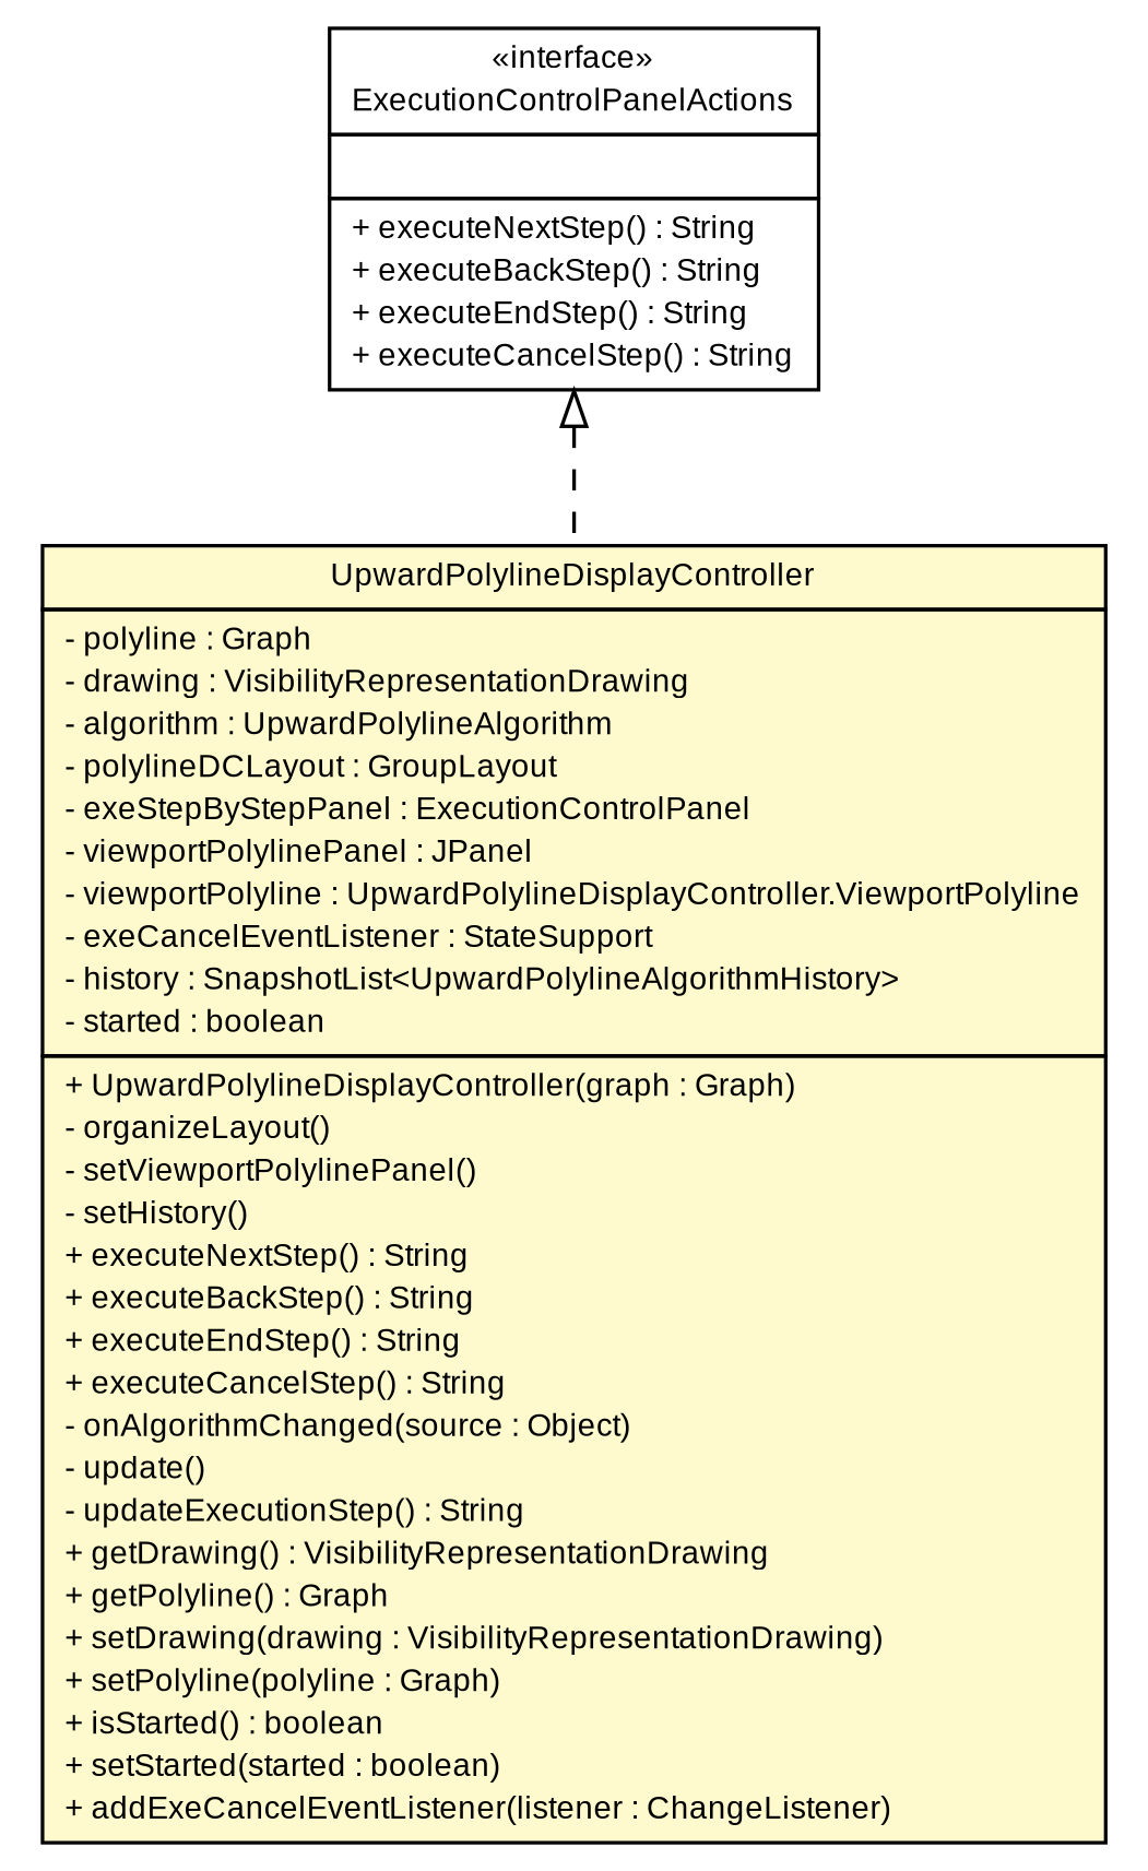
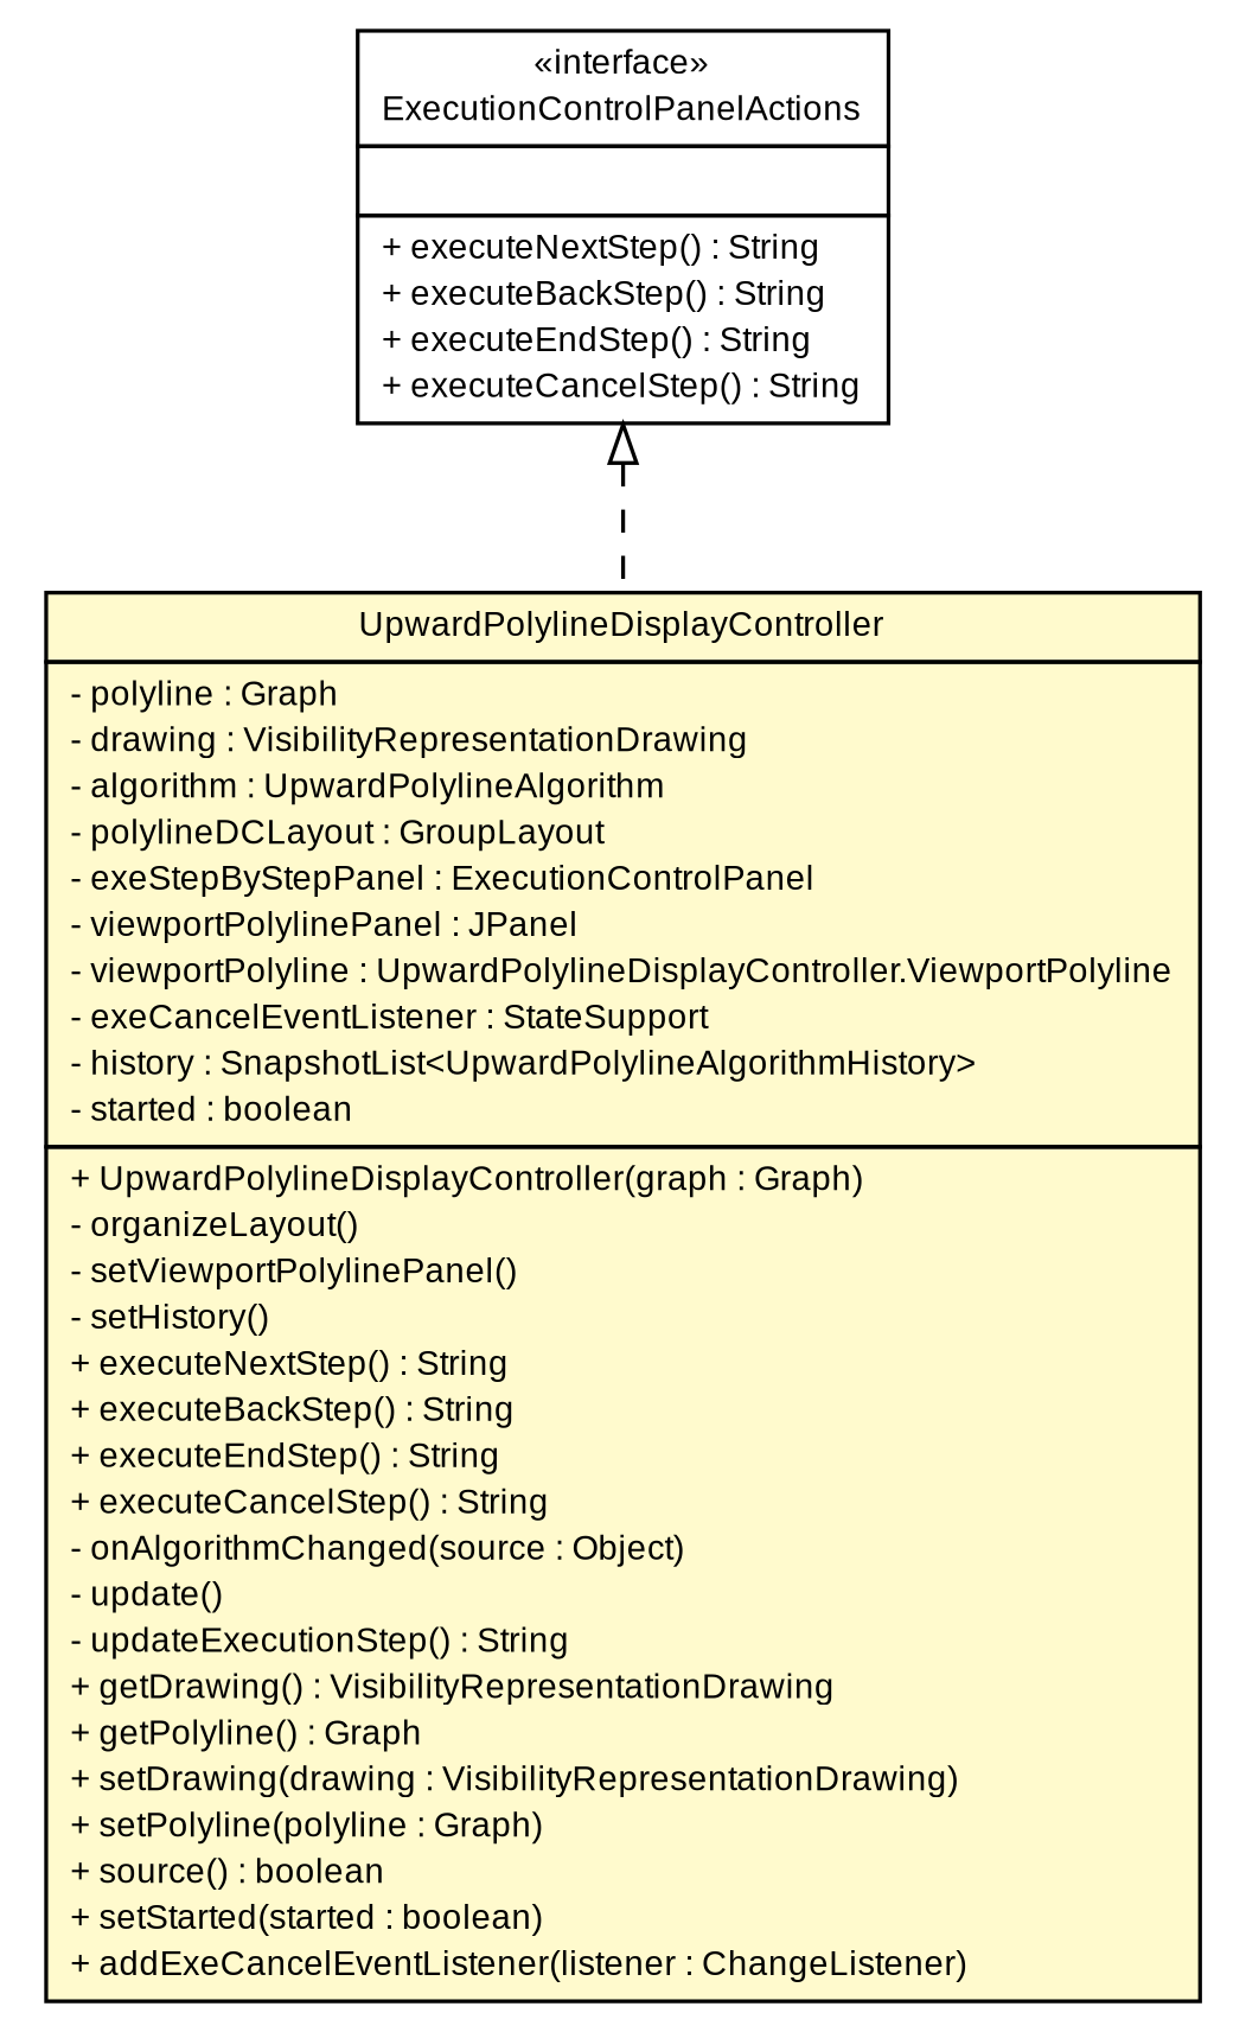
  digraph {
    nodesep=0.25
    ranksep=0.5
    node [fontcolor=black fontname=arial fontsize=9.0 shape=plaintext]
-   n1 [label=<<table title="pfc.controllers.algorithms.UpwardPolylineDisplayController" border="0" cellborder="1" cellspacing="0" cellpadding="2" port="p" bgcolor="lemonChiffon" href="./UpwardPolylineDisplayController.html"> 		<tr><td><table border="0" cellspacing="0" cellpadding="1"> <tr><td align="center" balign="center"> UpwardPolylineDisplayController </td></tr> 		</table></td></tr> 		<tr><td><table border="0" cellspacing="0" cellpadding="1"> <tr><td align="left" balign="left"> - polyline : Graph </td></tr> <tr><td align="left" balign="left"> - drawing : VisibilityRepresentationDrawing </td></tr> <tr><td align="left" balign="left"> - algorithm : UpwardPolylineAlgorithm </td></tr> <tr><td align="left" balign="left"> - polylineDCLayout : GroupLayout </td></tr> <tr><td align="left" balign="left"> - exeStepByStepPanel : ExecutionControlPanel </td></tr> <tr><td align="left" balign="left"> - viewportPolylinePanel : JPanel </td></tr> <tr><td align="left" balign="left"> - viewportPolyline : UpwardPolylineDisplayController.ViewportPolyline </td></tr> <tr><td align="left" balign="left"> - exeCancelEventListener : StateSupport </td></tr> <tr><td align="left" balign="left"> - history : SnapshotList&lt;UpwardPolylineAlgorithmHistory&gt; </td></tr> <tr><td align="left" balign="left"> - started : boolean </td></tr> 		</table></td></tr> 		<tr><td><table border="0" cellspacing="0" cellpadding="1"> <tr><td align="left" balign="left"> + UpwardPolylineDisplayController(graph : Graph) </td></tr> <tr><td align="left" balign="left"> - organizeLayout() </td></tr> <tr><td align="left" balign="left"> - setViewportPolylinePanel() </td></tr> <tr><td align="left" balign="left"> - setHistory() </td></tr> <tr><td align="left" balign="left"> + executeNextStep() : String </td></tr> <tr><td align="left" balign="left"> + executeBackStep() : String </td></tr> <tr><td align="left" balign="left"> + executeEndStep() : String </td></tr> <tr><td align="left" balign="left"> + executeCancelStep() : String </td></tr> <tr><td align="left" balign="left"> - onAlgorithmChanged(source : Object) </td></tr> <tr><td align="left" balign="left"> - update() </td></tr> <tr><td align="left" balign="left"> - updateExecutionStep() : String </td></tr> <tr><td align="left" balign="left"> + getDrawing() : VisibilityRepresentationDrawing </td></tr> <tr><td align="left" balign="left"> + getPolyline() : Graph </td></tr> <tr><td align="left" balign="left"> + setDrawing(drawing : VisibilityRepresentationDrawing) </td></tr> <tr><td align="left" balign="left"> + setPolyline(polyline : Graph) </td></tr> <tr><td align="left" balign="left"> + isStarted() : boolean </td></tr> <tr><td align="left" balign="left"> + setStarted(started : boolean) </td></tr> <tr><td align="left" balign="left"> + addExeCancelEventListener(listener : ChangeListener) </td></tr> 		</table></td></tr> 		</table>>]
+   n1 [label=<<table title="pfc.controllers.algorithms.UpwardPolylineDisplayController" border="0" cellborder="1" cellspacing="0" cellpadding="2" port="p" bgcolor="lemonChiffon" href="./UpwardPolylineDisplayController.html"> 		<tr><td><table border="0" cellspacing="0" cellpadding="1"> <tr><td align="center" balign="center"> UpwardPolylineDisplayController </td></tr> 		</table></td></tr> 		<tr><td><table border="0" cellspacing="0" cellpadding="1"> <tr><td align="left" balign="left"> - polyline : Graph </td></tr> <tr><td align="left" balign="left"> - drawing : VisibilityRepresentationDrawing </td></tr> <tr><td align="left" balign="left"> - algorithm : UpwardPolylineAlgorithm </td></tr> <tr><td align="left" balign="left"> - polylineDCLayout : GroupLayout </td></tr> <tr><td align="left" balign="left"> - exeStepByStepPanel : ExecutionControlPanel </td></tr> <tr><td align="left" balign="left"> - viewportPolylinePanel : JPanel </td></tr> <tr><td align="left" balign="left"> - viewportPolyline : UpwardPolylineDisplayController.ViewportPolyline </td></tr> <tr><td align="left" balign="left"> - exeCancelEventListener : StateSupport </td></tr> <tr><td align="left" balign="left"> - history : SnapshotList&lt;UpwardPolylineAlgorithmHistory&gt; </td></tr> <tr><td align="left" balign="left"> - started : boolean </td></tr> 		</table></td></tr> 		<tr><td><table border="0" cellspacing="0" cellpadding="1"> <tr><td align="left" balign="left"> + UpwardPolylineDisplayController(graph : Graph) </td></tr> <tr><td align="left" balign="left"> - organizeLayout() </td></tr> <tr><td align="left" balign="left"> - setViewportPolylinePanel() </td></tr> <tr><td align="left" balign="left"> - setHistory() </td></tr> <tr><td align="left" balign="left"> + executeNextStep() : String </td></tr> <tr><td align="left" balign="left"> + executeBackStep() : String </td></tr> <tr><td align="left" balign="left"> + executeEndStep() : String </td></tr> <tr><td align="left" balign="left"> + executeCancelStep() : String </td></tr> <tr><td align="left" balign="left"> - onAlgorithmChanged(source : Object) </td></tr> <tr><td align="left" balign="left"> - update() </td></tr> <tr><td align="left" balign="left"> - updateExecutionStep() : String </td></tr> <tr><td align="left" balign="left"> + getDrawing() : VisibilityRepresentationDrawing </td></tr> <tr><td align="left" balign="left"> + getPolyline() : Graph </td></tr> <tr><td align="left" balign="left"> + setDrawing(drawing : VisibilityRepresentationDrawing) </td></tr> <tr><td align="left" balign="left"> + setPolyline(polyline : Graph) </td></tr> <tr><td align="left" balign="left"> + source() : boolean </td></tr> <tr><td align="left" balign="left"> + setStarted(started : boolean) </td></tr> <tr><td align="left" balign="left"> + addExeCancelEventListener(listener : ChangeListener) </td></tr> 		</table></td></tr> 		</table>>]
    n2 [label=<<table title="pfc.controllers.algorithms.ExecutionControlPanelActions" border="0" cellborder="1" cellspacing="0" cellpadding="2" port="p" href="./ExecutionControlPanelActions.html"> 		<tr><td><table border="0" cellspacing="0" cellpadding="1"> <tr><td align="center" balign="center"> &#171;interface&#187; </td></tr> <tr><td align="center" balign="center"> ExecutionControlPanelActions </td></tr> 		</table></td></tr> 		<tr><td><table border="0" cellspacing="0" cellpadding="1"> <tr><td align="left" balign="left">  </td></tr> 		</table></td></tr> 		<tr><td><table border="0" cellspacing="0" cellpadding="1"> <tr><td align="left" balign="left"> + executeNextStep() : String </td></tr> <tr><td align="left" balign="left"> + executeBackStep() : String </td></tr> <tr><td align="left" balign="left"> + executeEndStep() : String </td></tr> <tr><td align="left" balign="left"> + executeCancelStep() : String </td></tr> 		</table></td></tr> 		</table>>]
    n2 -> n1 [arrowtail=empty dir=back fontname=arial fontsize=10 headport=p labelfontname=arial labelfontsize=10 style=dashed tailport=p]
  }
